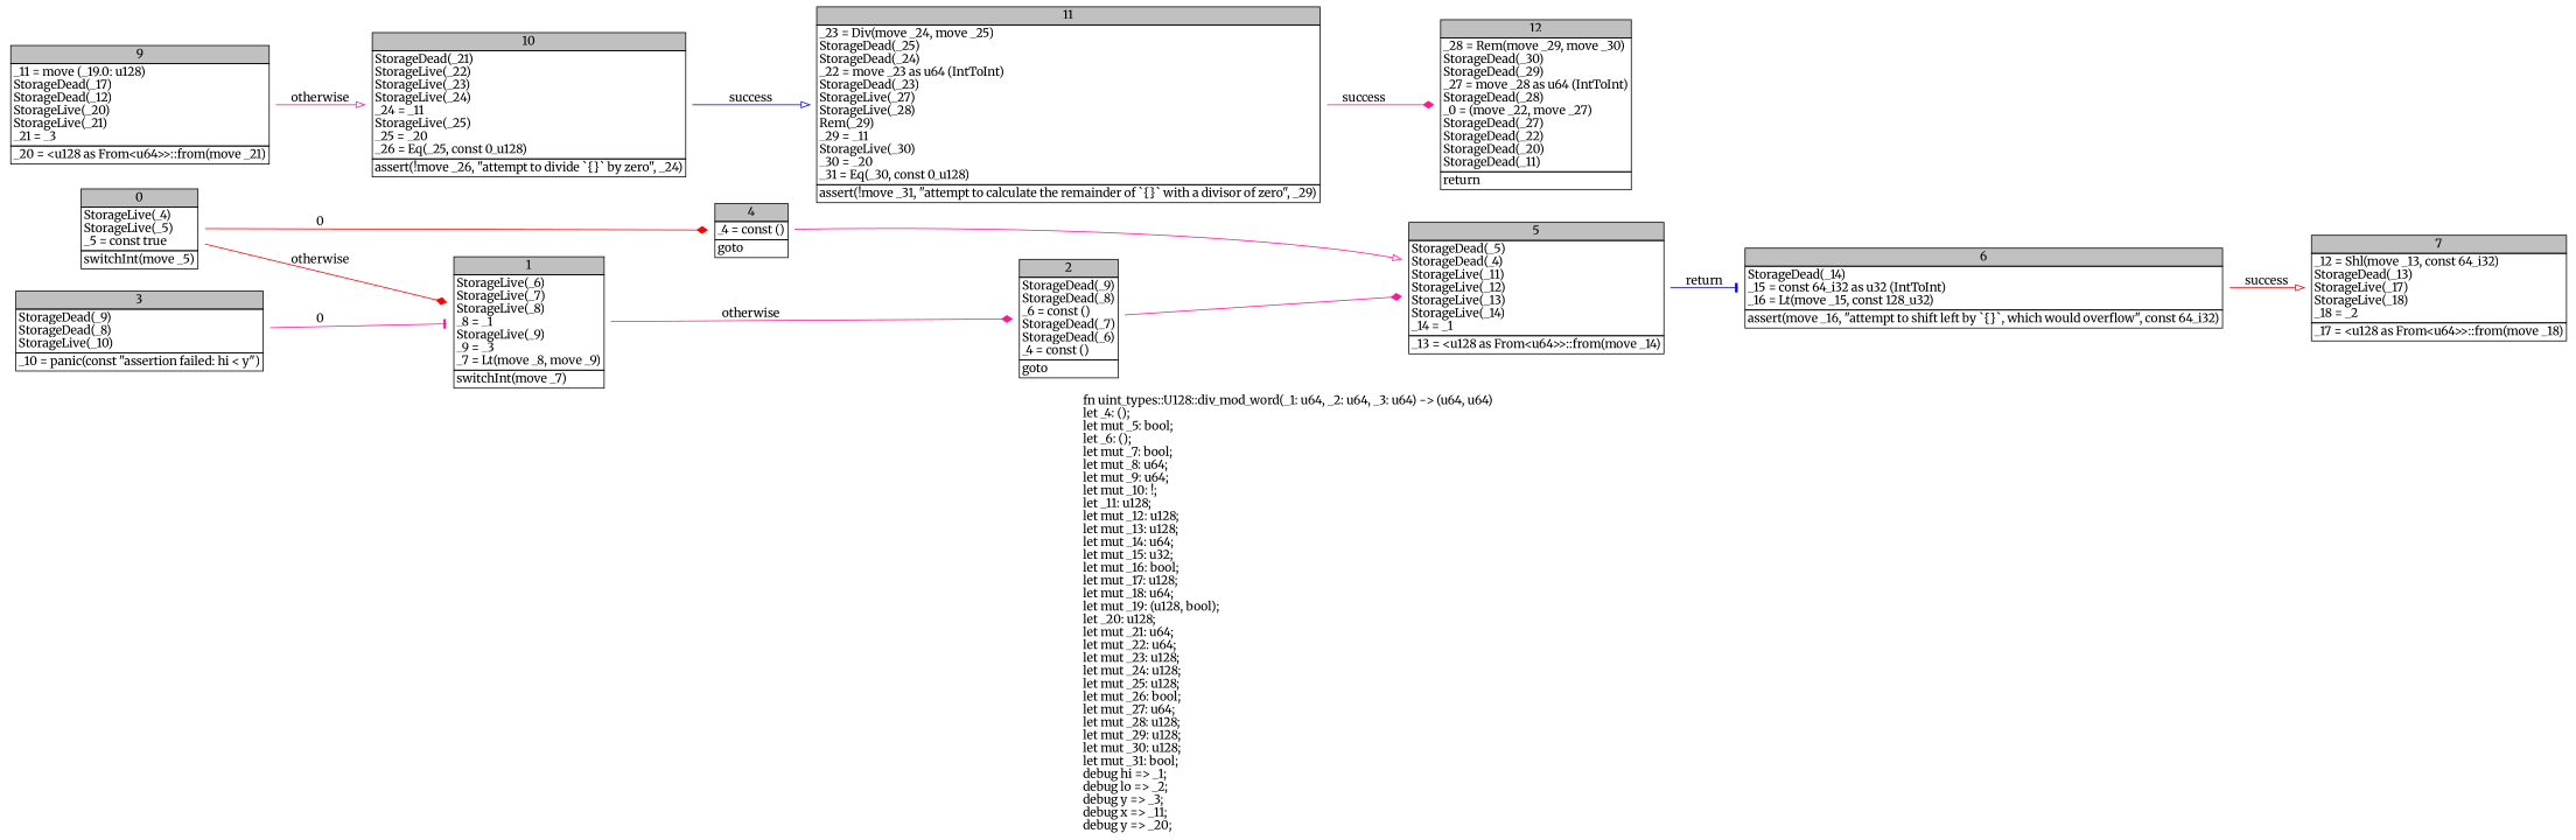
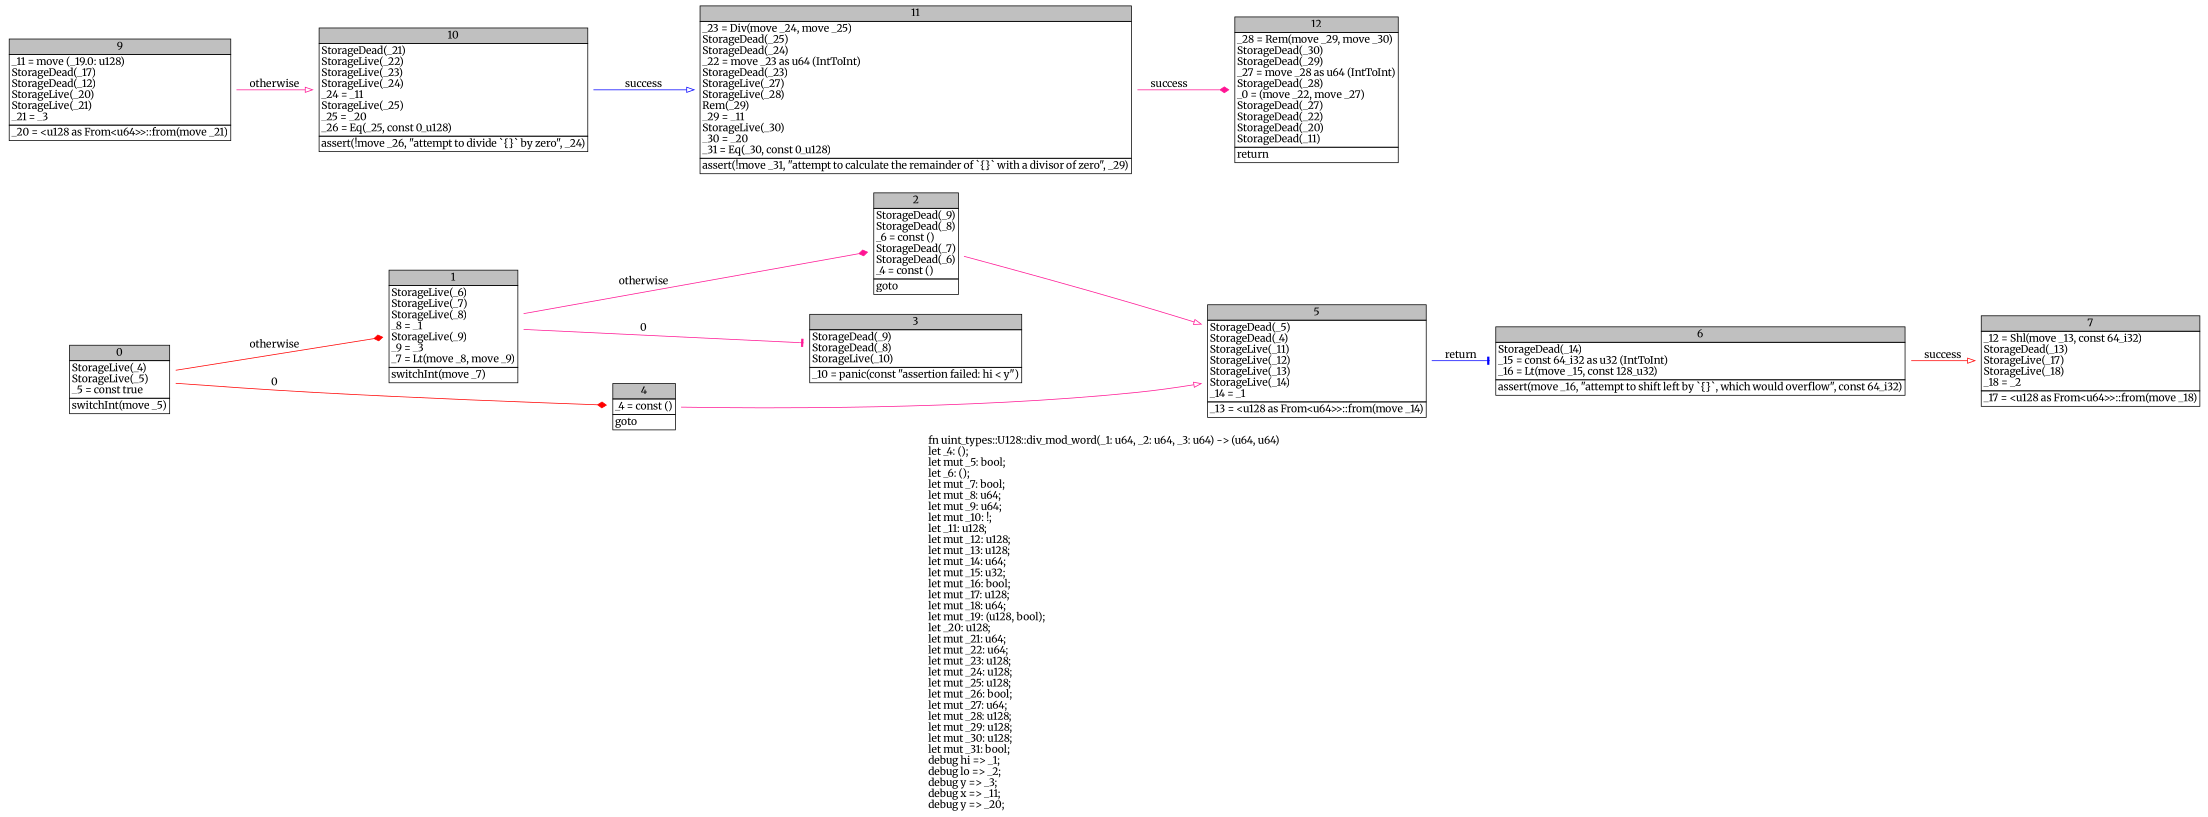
  digraph {
    fontname=Merriweather
    label=<fn uint_types::U128::div_mod_word(_1: u64, _2: u64, _3: u64) -&gt; (u64, u64)<br align="left"/>let _4: ();<br align="left"/>let mut _5: bool;<br align="left"/>let _6: ();<br align="left"/>let mut _7: bool;<br align="left"/>let mut _8: u64;<br align="left"/>let mut _9: u64;<br align="left"/>let mut _10: !;<br align="left"/>let _11: u128;<br align="left"/>let mut _12: u128;<br align="left"/>let mut _13: u128;<br align="left"/>let mut _14: u64;<br align="left"/>let mut _15: u32;<br align="left"/>let mut _16: bool;<br align="left"/>let mut _17: u128;<br align="left"/>let mut _18: u64;<br align="left"/>let mut _19: (u128, bool);<br align="left"/>let _20: u128;<br align="left"/>let mut _21: u64;<br align="left"/>let mut _22: u64;<br align="left"/>let mut _23: u128;<br align="left"/>let mut _24: u128;<br align="left"/>let mut _25: u128;<br align="left"/>let mut _26: bool;<br align="left"/>let mut _27: u64;<br align="left"/>let mut _28: u128;<br align="left"/>let mut _29: u128;<br align="left"/>let mut _30: u128;<br align="left"/>let mut _31: bool;<br align="left"/>debug hi =&gt; _1;<br align="left"/>debug lo =&gt; _2;<br align="left"/>debug y =&gt; _3;<br align="left"/>debug x =&gt; _11;<br align="left"/>debug y =&gt; _20;<br align="left"/>>
    rankdir=LR
    node [fontname=Merriweather shape=none]
    edge [arrowhead=onormal color=deeppink fontname=Merriweather]
    n1 [label=<<table border="0" cellborder="1" cellspacing="0"><tr><td bgcolor="gray" align="center" colspan="1">0</td></tr><tr><td align="left" balign="left">StorageLive(_4)<br/>StorageLive(_5)<br/>_5 = const true<br/></td></tr><tr><td align="left">switchInt(move _5)</td></tr></table>>]
    n2 [label=<<table border="0" cellborder="1" cellspacing="0"><tr><td bgcolor="gray" align="center" colspan="1">1</td></tr><tr><td align="left" balign="left">StorageLive(_6)<br/>StorageLive(_7)<br/>StorageLive(_8)<br/>_8 = _1<br/>StorageLive(_9)<br/>_9 = _3<br/>_7 = Lt(move _8, move _9)<br/></td></tr><tr><td align="left">switchInt(move _7)</td></tr></table>>]
    n3 [label=<<table border="0" cellborder="1" cellspacing="0"><tr><td bgcolor="gray" align="center" colspan="1">4</td></tr><tr><td align="left" balign="left">_4 = const ()<br/></td></tr><tr><td align="left">goto</td></tr></table>>]
    n4 [label=<<table border="0" cellborder="1" cellspacing="0"><tr><td bgcolor="gray" align="center" colspan="1">2</td></tr><tr><td align="left" balign="left">StorageDead(_9)<br/>StorageDead(_8)<br/>_6 = const ()<br/>StorageDead(_7)<br/>StorageDead(_6)<br/>_4 = const ()<br/></td></tr><tr><td align="left">goto</td></tr></table>>]
    n5 [label=<<table border="0" cellborder="1" cellspacing="0"><tr><td bgcolor="gray" align="center" colspan="1">3</td></tr><tr><td align="left" balign="left">StorageDead(_9)<br/>StorageDead(_8)<br/>StorageLive(_10)<br/></td></tr><tr><td align="left">_10 = panic(const &quot;assertion failed: hi &lt; y&quot;)</td></tr></table>>]
    n6 [label=<<table border="0" cellborder="1" cellspacing="0"><tr><td bgcolor="gray" align="center" colspan="1">5</td></tr><tr><td align="left" balign="left">StorageDead(_5)<br/>StorageDead(_4)<br/>StorageLive(_11)<br/>StorageLive(_12)<br/>StorageLive(_13)<br/>StorageLive(_14)<br/>_14 = _1<br/></td></tr><tr><td align="left">_13 = &lt;u128 as From&lt;u64&gt;&gt;::from(move _14)</td></tr></table>>]
    n7 [label=<<table border="0" cellborder="1" cellspacing="0"><tr><td bgcolor="gray" align="center" colspan="1">6</td></tr><tr><td align="left" balign="left">StorageDead(_14)<br/>_15 = const 64_i32 as u32 (IntToInt)<br/>_16 = Lt(move _15, const 128_u32)<br/></td></tr><tr><td align="left">assert(move _16, &quot;attempt to shift left by `{}`, which would overflow&quot;, const 64_i32)</td></tr></table>>]
    n8 [label=<<table border="0" cellborder="1" cellspacing="0"><tr><td bgcolor="gray" align="center" colspan="1">7</td></tr><tr><td align="left" balign="left">_12 = Shl(move _13, const 64_i32)<br/>StorageDead(_13)<br/>StorageLive(_17)<br/>StorageLive(_18)<br/>_18 = _2<br/></td></tr><tr><td align="left">_17 = &lt;u128 as From&lt;u64&gt;&gt;::from(move _18)</td></tr></table>>]
    n9 [label=<<table border="0" cellborder="1" cellspacing="0"><tr><td bgcolor="gray" align="center" colspan="1">9</td></tr><tr><td align="left" balign="left">_11 = move (_19.0: u128)<br/>StorageDead(_17)<br/>StorageDead(_12)<br/>StorageLive(_20)<br/>StorageLive(_21)<br/>_21 = _3<br/></td></tr><tr><td align="left">_20 = &lt;u128 as From&lt;u64&gt;&gt;::from(move _21)</td></tr></table>>]
    n10 [label=<<table border="0" cellborder="1" cellspacing="0"><tr><td bgcolor="gray" align="center" colspan="1">10</td></tr><tr><td align="left" balign="left">StorageDead(_21)<br/>StorageLive(_22)<br/>StorageLive(_23)<br/>StorageLive(_24)<br/>_24 = _11<br/>StorageLive(_25)<br/>_25 = _20<br/>_26 = Eq(_25, const 0_u128)<br/></td></tr><tr><td align="left">assert(!move _26, &quot;attempt to divide `{}` by zero&quot;, _24)</td></tr></table>>]
    n11 [label=<<table border="0" cellborder="1" cellspacing="0"><tr><td bgcolor="gray" align="center" colspan="1">11</td></tr><tr><td align="left" balign="left">_23 = Div(move _24, move _25)<br/>StorageDead(_25)<br/>StorageDead(_24)<br/>_22 = move _23 as u64 (IntToInt)<br/>StorageDead(_23)<br/>StorageLive(_27)<br/>StorageLive(_28)<br/>Rem(_29)<br/>_29 = _11<br/>StorageLive(_30)<br/>_30 = _20<br/>_31 = Eq(_30, const 0_u128)<br/></td></tr><tr><td align="left">assert(!move _31, &quot;attempt to calculate the remainder of `{}` with a divisor of zero&quot;, _29)</td></tr></table>>]
    n12 [label=<<table border="0" cellborder="1" cellspacing="0"><tr><td bgcolor="gray" align="center" colspan="1">12</td></tr><tr><td align="left" balign="left">_28 = Rem(move _29, move _30)<br/>StorageDead(_30)<br/>StorageDead(_29)<br/>_27 = move _28 as u64 (IntToInt)<br/>StorageDead(_28)<br/>_0 = (move _22, move _27)<br/>StorageDead(_27)<br/>StorageDead(_22)<br/>StorageDead(_20)<br/>StorageDead(_11)<br/></td></tr><tr><td align="left">return</td></tr></table>>]
    n1 -> n2 [arrowhead=diamond color=red label=otherwise]
    n1 -> n3 [arrowhead=diamond color=red label=0]
    n2 -> n4 [arrowhead=diamond label=otherwise]
-   n5 -> n2 [arrowhead=tee label=0]
+   n2 -> n5 [arrowhead=tee label=0]
    n3 -> n6
-   n4 -> n6 [arrowhead=diamond]
+   n4 -> n6
    n6 -> n7 [arrowhead=tee color=blue label=return]
    n7 -> n8 [color=red label=success]
    n9 -> n10 [label=otherwise]
    n10 -> n11 [color=blue label=success]
    n11 -> n12 [arrowhead=diamond label=success]
  }
